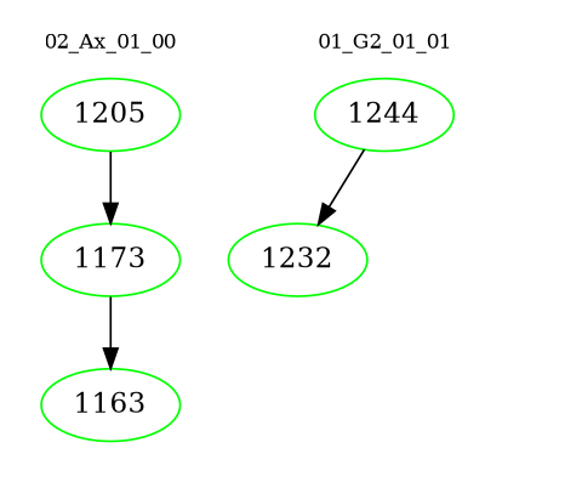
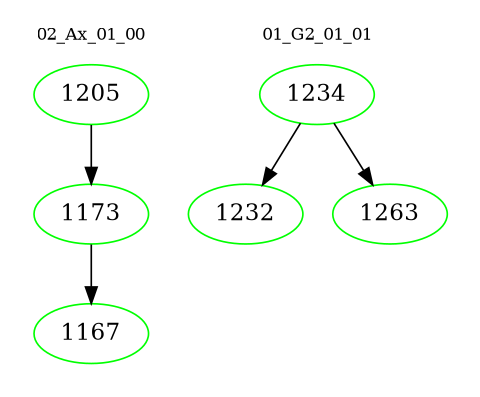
  digraph {
    node [color=green]
    edge [color=black]
    n1 [label=1173]
-   n2 [label=1163]
+   n2 [label=1167]
    n3 [label=1205]
-   n4 [label=1244]
+   n4 [label=1234]
    n5 [label=1232]
+   n6 [label=1263]
    subgraph cluster_1 {
      color=white
      fontsize=10
      label="02_Ax_01_00"
      n1
      n2
      n3
    }
    subgraph cluster_2 {
      color=white
      fontsize=10
      label="01_G2_01_01"
      n4
      n5
+     n6
    }
    n1 -> n2
    n3 -> n1
    n4 -> n5
+   n4 -> n6
  }
